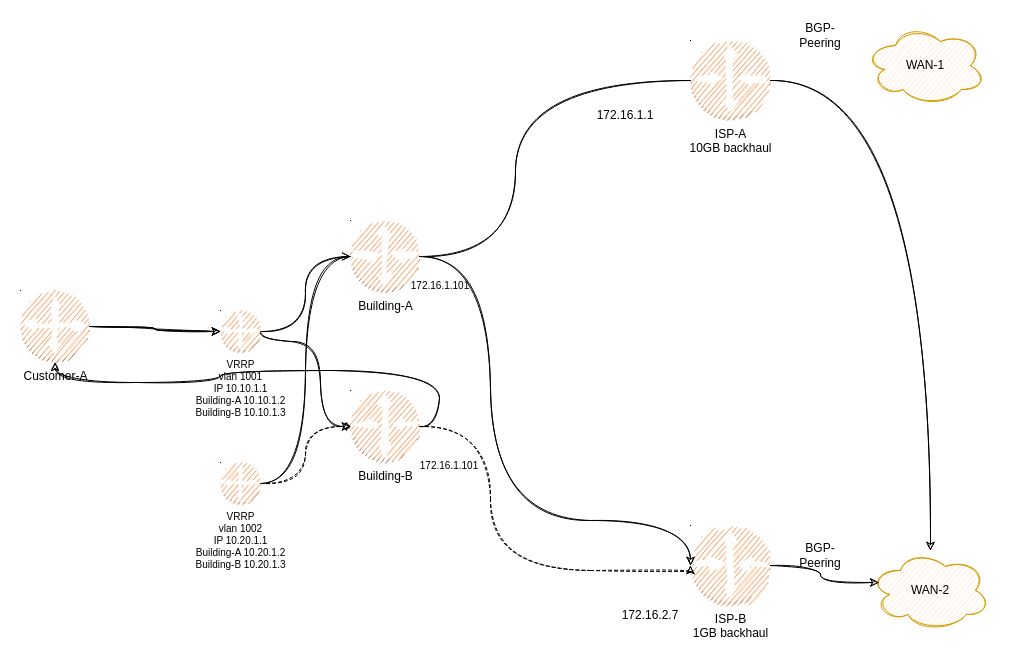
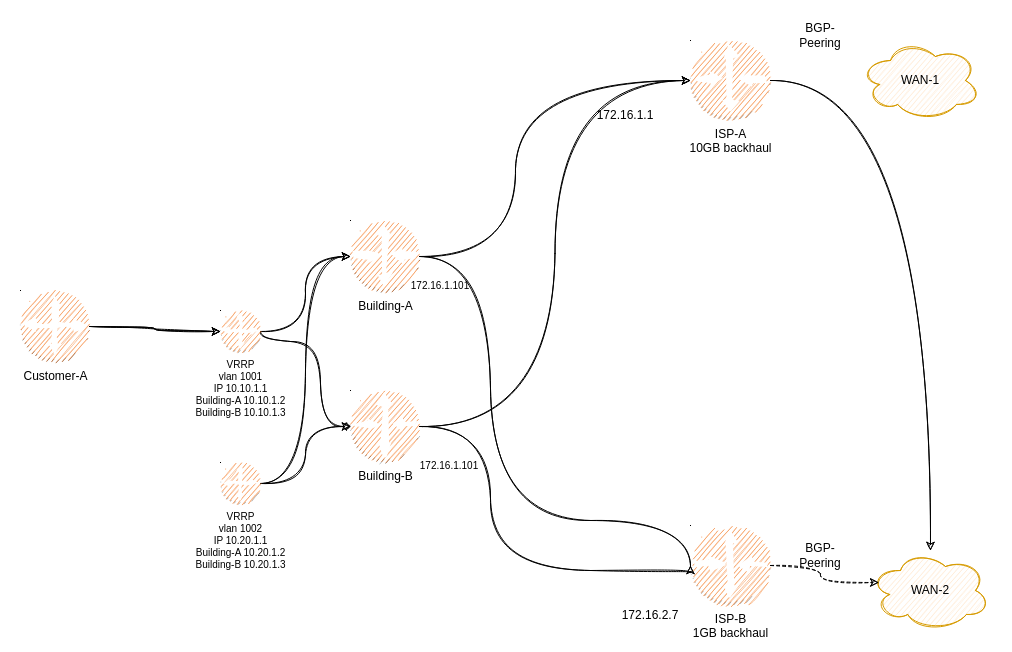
  <mxCell id="0" />
  <mxCell id="1" parent="0" />
  <mxCell id="2" value="" style="group" vertex="1" connectable="0" parent="1"><mxGeometry x="20" y="20" width="970" height="610" as="geometry" /></mxCell>
  <mxCell id="3" value="Building-A" style="outlineConnect=0;dashed=0;verticalLabelPosition=bottom;verticalAlign=top;align=center;html=1;shape=mxgraph.aws3.router;fillColor=#F58536;gradientColor=none;sketch=1;rounded=1;" parent="2" vertex="1"><mxGeometry x="330" y="200" width="69" height="72" as="geometry" /></mxCell>
  <mxCell id="4" value="Building-B" style="outlineConnect=0;dashed=0;verticalLabelPosition=bottom;verticalAlign=top;align=center;html=1;shape=mxgraph.aws3.router;fillColor=#F58536;gradientColor=none;sketch=1;rounded=1;" parent="2" vertex="1"><mxGeometry x="330" y="370" width="69" height="72" as="geometry" /></mxCell>
  <mxCell id="5" value="ISP-B&lt;br&gt;1GB backhaul" style="outlineConnect=0;dashed=0;verticalLabelPosition=bottom;verticalAlign=top;align=center;html=1;shape=mxgraph.aws3.router;fillColor=#F58534;gradientColor=none;sketch=1;rounded=1;" parent="2" vertex="1"><mxGeometry x="670" y="505" width="80" height="80" as="geometry" /></mxCell>
- <mxCell id="6" style="edgeStyle=orthogonalEdgeStyle;rounded=1;orthogonalLoop=1;jettySize=auto;html=1;exitX=1;exitY=0.5;exitDx=0;exitDy=0;exitPerimeter=0;entryX=0;entryY=0.5;entryDx=0;entryDy=0;entryPerimeter=0;sketch=1;curved=1;" parent="2" source="3" target="5" edge="1"><mxGeometry relative="1" as="geometry"><mxPoint x="620" y="240" as="targetPoint" /><Array as="points"><mxPoint x="470" y="236" /><mxPoint x="470" y="500" /><mxPoint x="670" y="500" /></Array></mxGeometry></mxCell>
- <mxCell id="7" style="edgeStyle=orthogonalEdgeStyle;rounded=1;orthogonalLoop=1;jettySize=auto;html=1;exitX=1;exitY=0.5;exitDx=0;exitDy=0;exitPerimeter=0;entryX=0;entryY=0.5;entryDx=0;entryDy=0;entryPerimeter=0;sketch=1;curved=1;dashed=1;" parent="2" source="4" target="5" edge="1"><mxGeometry relative="1" as="geometry"><Array as="points"><mxPoint x="470" y="406" /><mxPoint x="470" y="550" /><mxPoint x="670" y="550" /></Array></mxGeometry></mxCell>
+ <mxCell id="6" style="edgeStyle=orthogonalEdgeStyle;rounded=1;orthogonalLoop=1;jettySize=auto;html=1;exitX=1;exitY=0.5;exitDx=0;exitDy=0;exitPerimeter=0;entryX=0;entryY=0.5;entryDx=0;entryDy=0;entryPerimeter=0;sketch=1;curved=1;endArrow=none;" parent="2" source="3" target="5" edge="1"><mxGeometry relative="1" as="geometry"><mxPoint x="620" y="240" as="targetPoint" /><Array as="points"><mxPoint x="470" y="236" /><mxPoint x="470" y="500" /><mxPoint x="670" y="500" /></Array></mxGeometry></mxCell>
+ <mxCell id="7" style="edgeStyle=orthogonalEdgeStyle;rounded=1;orthogonalLoop=1;jettySize=auto;html=1;exitX=1;exitY=0.5;exitDx=0;exitDy=0;exitPerimeter=0;entryX=0;entryY=0.5;entryDx=0;entryDy=0;entryPerimeter=0;sketch=1;curved=1;" parent="2" source="4" target="5" edge="1"><mxGeometry relative="1" as="geometry"><Array as="points"><mxPoint x="470" y="406" /><mxPoint x="470" y="550" /><mxPoint x="670" y="550" /></Array></mxGeometry></mxCell>
  <mxCell id="8" value="ISP-A&lt;br&gt;10GB backhaul" style="outlineConnect=0;dashed=0;verticalLabelPosition=bottom;verticalAlign=top;align=center;html=1;shape=mxgraph.aws3.router;fillColor=#F58534;gradientColor=none;sketch=1;rounded=1;" parent="2" vertex="1"><mxGeometry x="670" y="20" width="80" height="80" as="geometry" /></mxCell>
- <mxCell id="9" style="edgeStyle=orthogonalEdgeStyle;rounded=1;sketch=1;orthogonalLoop=1;jettySize=auto;html=1;exitX=1;exitY=0.5;exitDx=0;exitDy=0;exitPerimeter=0;entryX=0;entryY=0.5;entryDx=0;entryDy=0;entryPerimeter=0;curved=1;endArrow=none;" parent="2" source="3" target="8" edge="1"><mxGeometry relative="1" as="geometry"><mxPoint x="670" y="570" as="targetPoint" /><Array as="points"><mxPoint x="495" y="236" /><mxPoint x="495" y="60" /></Array></mxGeometry></mxCell>
- <mxCell id="10" style="edgeStyle=orthogonalEdgeStyle;rounded=1;sketch=1;orthogonalLoop=1;jettySize=auto;html=1;exitX=1;exitY=0.5;exitDx=0;exitDy=0;exitPerimeter=0;curved=1;" parent="2" source="4" target="15" edge="1"><mxGeometry relative="1" as="geometry" /></mxCell>
+ <mxCell id="9" style="edgeStyle=orthogonalEdgeStyle;rounded=1;sketch=1;orthogonalLoop=1;jettySize=auto;html=1;exitX=1;exitY=0.5;exitDx=0;exitDy=0;exitPerimeter=0;entryX=0;entryY=0.5;entryDx=0;entryDy=0;entryPerimeter=0;curved=1;" parent="2" source="3" target="8" edge="1"><mxGeometry relative="1" as="geometry"><mxPoint x="670" y="570" as="targetPoint" /><Array as="points"><mxPoint x="495" y="236" /><mxPoint x="495" y="60" /></Array></mxGeometry></mxCell>
+ <mxCell id="10" style="edgeStyle=orthogonalEdgeStyle;rounded=1;sketch=1;orthogonalLoop=1;jettySize=auto;html=1;exitX=1;exitY=0.5;exitDx=0;exitDy=0;exitPerimeter=0;entryX=0;entryY=0.5;entryDx=0;entryDy=0;entryPerimeter=0;curved=1;" parent="2" source="4" target="8" edge="1"><mxGeometry relative="1" as="geometry" /></mxCell>
  <mxCell id="11" value="172.16.2.7" style="text;html=1;strokeColor=none;fillColor=none;align=center;verticalAlign=middle;whiteSpace=wrap;rounded=0;sketch=1;" parent="2" vertex="1"><mxGeometry x="600" y="580" width="60" height="30" as="geometry" /></mxCell>
  <mxCell id="12" value="172.16.1.1" style="text;html=1;strokeColor=none;fillColor=none;align=center;verticalAlign=middle;whiteSpace=wrap;rounded=0;sketch=1;" parent="2" vertex="1"><mxGeometry x="575" y="80" width="60" height="30" as="geometry" /></mxCell>
  <mxCell id="13" value="172.16.1.101" style="text;html=1;strokeColor=none;fillColor=none;align=center;verticalAlign=middle;whiteSpace=wrap;rounded=0;sketch=1;fontSize=10;" parent="2" vertex="1"><mxGeometry x="390" y="250" width="60" height="30" as="geometry" /></mxCell>
  <mxCell id="14" value="172.16.1.101" style="text;html=1;strokeColor=none;fillColor=none;align=center;verticalAlign=middle;whiteSpace=wrap;rounded=0;sketch=1;fontSize=10;" parent="2" vertex="1"><mxGeometry x="399" y="430" width="60" height="30" as="geometry" /></mxCell>
  <mxCell id="15" value="Customer-A&lt;br&gt;" style="outlineConnect=0;dashed=0;verticalLabelPosition=bottom;verticalAlign=top;align=center;html=1;shape=mxgraph.aws3.customer_gateway;fillColor=#F58536;gradientColor=none;rounded=1;sketch=1;" parent="2" vertex="1"><mxGeometry y="270" width="69" height="72" as="geometry" /></mxCell>
  <mxCell id="16" style="edgeStyle=orthogonalEdgeStyle;curved=1;rounded=1;sketch=1;orthogonalLoop=1;jettySize=auto;html=1;exitX=1;exitY=0.5;exitDx=0;exitDy=0;exitPerimeter=0;fontSize=10;entryX=0;entryY=0.5;entryDx=0;entryDy=0;entryPerimeter=0;endArrow=diamond;" parent="2" source="18" target="4" edge="1"><mxGeometry relative="1" as="geometry"><mxPoint x="330" y="410" as="targetPoint" /><Array as="points"><mxPoint x="240" y="321" /><mxPoint x="300" y="321" /><mxPoint x="300" y="406" /></Array></mxGeometry></mxCell>
- <mxCell id="17" style="edgeStyle=orthogonalEdgeStyle;curved=1;rounded=1;sketch=1;orthogonalLoop=1;jettySize=auto;html=1;exitX=1;exitY=0.5;exitDx=0;exitDy=0;exitPerimeter=0;entryX=0;entryY=0.5;entryDx=0;entryDy=0;entryPerimeter=0;fontSize=10;endArrow=open;" parent="2" source="18" target="3" edge="1"><mxGeometry relative="1" as="geometry" /></mxCell>
+ <mxCell id="17" style="edgeStyle=orthogonalEdgeStyle;curved=1;rounded=1;sketch=1;orthogonalLoop=1;jettySize=auto;html=1;exitX=1;exitY=0.5;exitDx=0;exitDy=0;exitPerimeter=0;entryX=0;entryY=0.5;entryDx=0;entryDy=0;entryPerimeter=0;fontSize=10;" parent="2" source="18" target="3" edge="1"><mxGeometry relative="1" as="geometry" /></mxCell>
  <mxCell id="18" value="VRRP&lt;br&gt;vlan 1001&lt;br&gt;IP 10.10.1.1&lt;br&gt;Building-A 10.10.1.2&lt;br&gt;Building-B 10.10.1.3" style="outlineConnect=0;dashed=0;verticalLabelPosition=bottom;verticalAlign=top;align=center;html=1;shape=mxgraph.aws3.customer_gateway;fillColor=#F58536;gradientColor=none;rounded=1;sketch=1;fontSize=10;" parent="2" vertex="1"><mxGeometry x="200" y="290" width="40" height="42" as="geometry" /></mxCell>
  <mxCell id="19" style="edgeStyle=orthogonalEdgeStyle;curved=1;rounded=1;sketch=1;orthogonalLoop=1;jettySize=auto;html=1;exitX=1;exitY=0.5;exitDx=0;exitDy=0;exitPerimeter=0;" parent="2" source="15" target="18" edge="1"><mxGeometry relative="1" as="geometry" /></mxCell>
  <mxCell id="20" style="edgeStyle=orthogonalEdgeStyle;curved=1;rounded=1;sketch=1;orthogonalLoop=1;jettySize=auto;html=1;exitX=1;exitY=0.5;exitDx=0;exitDy=0;exitPerimeter=0;entryX=0;entryY=0.5;entryDx=0;entryDy=0;entryPerimeter=0;" parent="2" source="15" target="18" edge="1"><mxGeometry relative="1" as="geometry" /></mxCell>
- <mxCell id="21" style="edgeStyle=orthogonalEdgeStyle;curved=1;rounded=1;sketch=1;orthogonalLoop=1;jettySize=auto;html=1;exitX=1;exitY=0.5;exitDx=0;exitDy=0;exitPerimeter=0;entryX=0;entryY=0.5;entryDx=0;entryDy=0;entryPerimeter=0;fontSize=7;endArrow=none;" parent="2" source="23" target="3" edge="1"><mxGeometry relative="1" as="geometry" /></mxCell>
- <mxCell id="22" style="edgeStyle=orthogonalEdgeStyle;curved=1;rounded=1;sketch=1;orthogonalLoop=1;jettySize=auto;html=1;exitX=1;exitY=0.5;exitDx=0;exitDy=0;exitPerimeter=0;entryX=0;entryY=0.5;entryDx=0;entryDy=0;entryPerimeter=0;fontSize=7;dashed=1;" parent="2" source="23" target="4" edge="1"><mxGeometry relative="1" as="geometry" /></mxCell>
+ <mxCell id="21" style="edgeStyle=orthogonalEdgeStyle;curved=1;rounded=1;sketch=1;orthogonalLoop=1;jettySize=auto;html=1;exitX=1;exitY=0.5;exitDx=0;exitDy=0;exitPerimeter=0;entryX=0;entryY=0.5;entryDx=0;entryDy=0;entryPerimeter=0;fontSize=7;" parent="2" source="23" target="3" edge="1"><mxGeometry relative="1" as="geometry" /></mxCell>
+ <mxCell id="22" style="edgeStyle=orthogonalEdgeStyle;curved=1;rounded=1;sketch=1;orthogonalLoop=1;jettySize=auto;html=1;exitX=1;exitY=0.5;exitDx=0;exitDy=0;exitPerimeter=0;entryX=0;entryY=0.5;entryDx=0;entryDy=0;entryPerimeter=0;fontSize=7;" parent="2" source="23" target="4" edge="1"><mxGeometry relative="1" as="geometry" /></mxCell>
  <mxCell id="23" value="VRRP&lt;br&gt;vlan 1002&lt;br&gt;IP 10.20.1.1&lt;br&gt;Building-A 10.20.1.2&lt;br&gt;Building-B 10.20.1.3" style="outlineConnect=0;dashed=0;verticalLabelPosition=bottom;verticalAlign=top;align=center;html=1;shape=mxgraph.aws3.customer_gateway;fillColor=#F58536;gradientColor=none;rounded=1;sketch=1;fontSize=10;" parent="2" vertex="1"><mxGeometry x="200" y="442" width="40" height="42" as="geometry" /></mxCell>
- <mxCell id="24" value="WAN-1" style="ellipse;shape=cloud;whiteSpace=wrap;html=1;fillColor=#ffe6cc;strokeColor=#d79b00;sketch=1;" vertex="1" parent="2"><mxGeometry x="845" y="5" width="120" height="80" as="geometry" /></mxCell>
+ <mxCell id="24" value="WAN-1" style="ellipse;shape=cloud;whiteSpace=wrap;html=1;fillColor=#ffe6cc;strokeColor=#d79b00;sketch=1;" vertex="1" parent="2"><mxGeometry x="840" y="20" width="120" height="80" as="geometry" /></mxCell>
  <mxCell id="25" value="" style="edgeStyle=orthogonalEdgeStyle;orthogonalLoop=1;jettySize=auto;html=1;exitX=1;exitY=0.5;exitDx=0;exitDy=0;exitPerimeter=0;jumpStyle=arc;shadow=0;sketch=1;curved=1;" edge="1" parent="2" source="8" target="26"><mxGeometry relative="1" as="geometry" /></mxCell>
  <mxCell id="26" value="WAN-2" style="ellipse;shape=cloud;whiteSpace=wrap;html=1;fillColor=#ffe6cc;strokeColor=#d79b00;sketch=1;" vertex="1" parent="2"><mxGeometry x="850" y="530" width="120" height="80" as="geometry" /></mxCell>
- <mxCell id="27" style="edgeStyle=orthogonalEdgeStyle;curved=1;sketch=1;jumpStyle=arc;orthogonalLoop=1;jettySize=auto;html=1;exitX=1;exitY=0.5;exitDx=0;exitDy=0;exitPerimeter=0;entryX=0.07;entryY=0.4;entryDx=0;entryDy=0;entryPerimeter=0;shadow=0;labelBackgroundColor=none;" edge="1" parent="2" source="5" target="26"><mxGeometry relative="1" as="geometry" /></mxCell>
+ <mxCell id="27" style="edgeStyle=orthogonalEdgeStyle;curved=1;sketch=1;jumpStyle=arc;orthogonalLoop=1;jettySize=auto;html=1;exitX=1;exitY=0.5;exitDx=0;exitDy=0;exitPerimeter=0;entryX=0.07;entryY=0.4;entryDx=0;entryDy=0;entryPerimeter=0;shadow=0;labelBackgroundColor=none;dashed=1;" edge="1" parent="2" source="5" target="26"><mxGeometry relative="1" as="geometry" /></mxCell>
  <mxCell id="28" value="BGP-Peering" style="text;html=1;strokeColor=none;fillColor=none;align=center;verticalAlign=middle;whiteSpace=wrap;rounded=0;" vertex="1" parent="2"><mxGeometry x="770" y="520" width="60" height="30" as="geometry" /></mxCell>
  <mxCell id="29" value="BGP-Peering" style="text;html=1;strokeColor=none;fillColor=none;align=center;verticalAlign=middle;whiteSpace=wrap;rounded=0;" vertex="1" parent="2"><mxGeometry x="770" width="60" height="30" as="geometry" /></mxCell>
